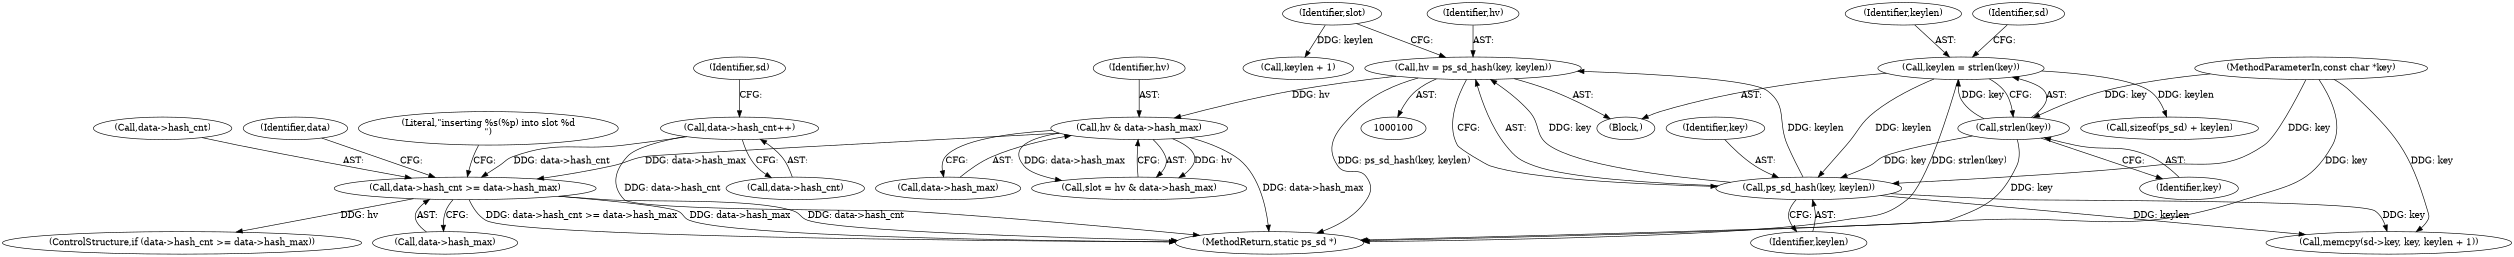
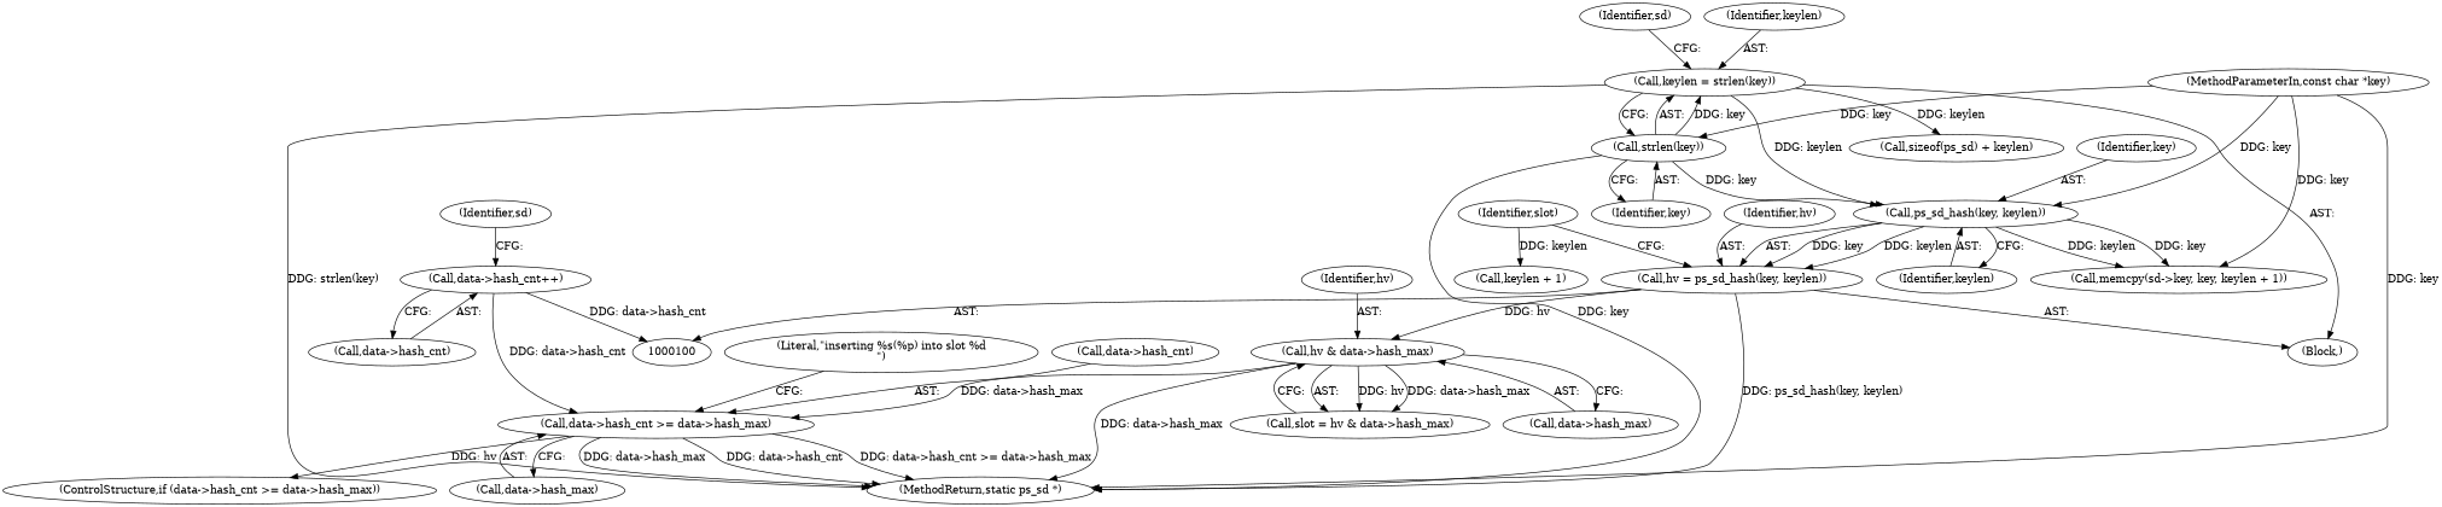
  digraph {
    n1 [label="(Call,data->hash_cnt >= data->hash_max)"]
    n2 [label="(ControlStructure,if (data->hash_cnt >= data->hash_max))"]
    n3 [label="(Call,data->hash_max)"]
    n4 [label="(MethodReturn,static ps_sd *)"]
    n5 [label="(Call,data->hash_cnt++)"]
    n6 [label="(Call,data->hash_cnt)"]
    n7 [label="(Block,)"]
    n8 [label="(Call,hv & data->hash_max)"]
    n9 [label="(Call,data->hash_max)"]
    n10 [label="(Call,slot = hv & data->hash_max)"]
    n11 [label="(Call,hv = ps_sd_hash(key, keylen))"]
    n12 [label="(Call,ps_sd_hash(key, keylen))"]
    1000100
    n14 [label="(Call,memcpy(sd->key, key, keylen + 1))"]
    n15 [label="(Identifier,keylen)"]
    n16 [label="(Call,keylen + 1)"]
    n17 [label="(Call,strlen(key))"]
    n18 [label="(Call,keylen = strlen(key))"]
    n19 [label="(Identifier,key)"]
    n20 [label="(Call,sizeof(ps_sd) + keylen)"]
    n21 [label="(MethodParameterIn,const char *key)"]
    n22 [label="(Identifier,hv)"]
    n23 [label="(Literal,\"inserting %s(%p) into slot %d\n\")"]
    n24 [label="(Call,data->hash_cnt)"]
    n25 [label="(Identifier,hv)"]
    n26 [label="(Identifier,key)"]
    n27 [label="(Identifier,sd)"]
-   n28 [label="(Identifier,data)"]
    n29 [label="(Identifier,sd)"]
    n30 [label="(Identifier,slot)"]
    n31 [label="(Identifier,keylen)"]
    n1 -> n2 [label="DDG: hv"]
    n1 -> n3 [label="CFG: "]
    n1 -> n4 [label="DDG: data->hash_cnt"]
    n1 -> n4 [label="DDG: data->hash_cnt >= data->hash_max"]
    n1 -> n4 [label="DDG: data->hash_max"]
    n3 -> n1 [label="AST: "]
    n5 -> n1 [label="DDG: data->hash_cnt"]
-   n5 -> n4 [label="DDG: data->hash_cnt"]
+   n5 -> 1000100 [label="DDG: data->hash_cnt"]
    n5 -> n6 [label="CFG: "]
    n6 -> n5 [label="AST: "]
    n8 -> n1 [label="DDG: data->hash_max"]
    n8 -> n4 [label="DDG: data->hash_max"]
    n8 -> n9 [label="CFG: "]
    n8 -> n10 [label="AST: "]
    n8 -> n10 [label="DDG: hv"]
    n8 -> n10 [label="DDG: data->hash_max"]
    n9 -> n8 [label="AST: "]
    n10 -> n8 [label="CFG: "]
    n11 -> n4 [label="DDG: ps_sd_hash(key, keylen)"]
    n11 -> n7 [label="AST: "]
    n11 -> n8 [label="DDG: hv"]
-   n11 -> n12 [label="CFG: "]
    n11 -> 1000100 [label="AST: "]
    n12 -> n11 [label="AST: "]
    n12 -> n11 [label="DDG: key"]
    n12 -> n11 [label="DDG: keylen"]
    n12 -> n14 [label="DDG: key"]
    n12 -> n14 [label="DDG: keylen"]
    n12 -> n15 [label="CFG: "]
    n15 -> n12 [label="AST: "]
    n17 -> n4 [label="DDG: key"]
    n17 -> n12 [label="DDG: key"]
    n17 -> n18 [label="AST: "]
    n17 -> n18 [label="DDG: key"]
    n17 -> n19 [label="CFG: "]
    n18 -> n4 [label="DDG: strlen(key)"]
    n18 -> n7 [label="AST: "]
    n18 -> n12 [label="DDG: keylen"]
    n18 -> n17 [label="CFG: "]
    n18 -> n20 [label="DDG: keylen"]
    n19 -> n17 [label="AST: "]
    n21 -> n4 [label="DDG: key"]
    n21 -> n12 [label="DDG: key"]
    n21 -> n14 [label="DDG: key"]
    n21 -> n17 [label="DDG: key"]
    n22 -> n8 [label="AST: "]
    n23 -> n1 [label="CFG: "]
    n24 -> n1 [label="AST: "]
    n25 -> n11 [label="AST: "]
    n26 -> n12 [label="AST: "]
    n27 -> n5 [label="CFG: "]
-   n28 -> n1 [label="CFG: "]
    n29 -> n18 [label="CFG: "]
    n30 -> n11 [label="CFG: "]
    n30 -> n16 [label="DDG: keylen"]
    n31 -> n18 [label="AST: "]
  }
